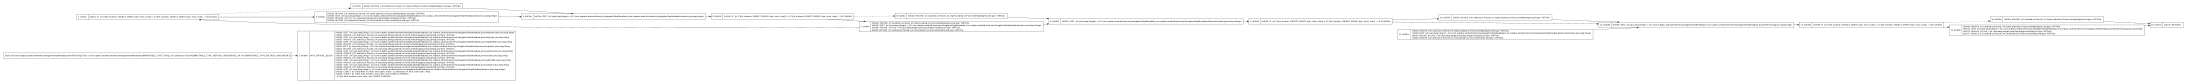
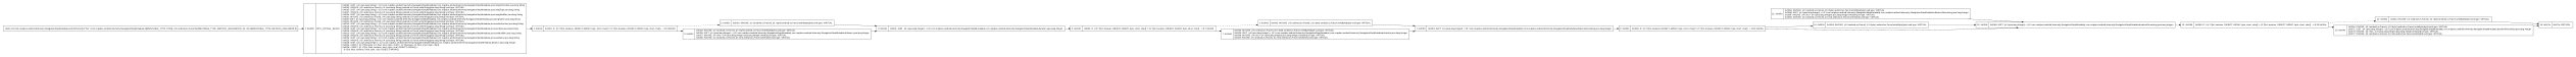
  digraph {
    fontname="Liberation Sans"
    rankdir=LR
    node [fontname="Liberation Sans" shape=record]
    edge [fontname="Liberation Sans"]
    n1 [label="{0\:\ 0x0000|MTH_VIRTUAL_BLOCK\l|0x0000: IGET  (r4 I:java.lang.String) = (r2 I:com.mapbox.android.telemetry.NavigationStepMetadata) com.mapbox.android.telemetry.NavigationStepMetadata.upcomingInstruction java.lang.String \l0x0002: INVOKE  (r3 I:android.os.Parcel), (r4 I:java.lang.String) android.os.Parcel.writeString(java.lang.String):void type: VIRTUAL \l0x0005: IGET  (r4 I:java.lang.String) = (r2 I:com.mapbox.android.telemetry.NavigationStepMetadata) com.mapbox.android.telemetry.NavigationStepMetadata.upcomingType java.lang.String \l0x0007: INVOKE  (r3 I:android.os.Parcel), (r4 I:java.lang.String) android.os.Parcel.writeString(java.lang.String):void type: VIRTUAL \l0x000a: IGET  (r4 I:java.lang.String) = (r2 I:com.mapbox.android.telemetry.NavigationStepMetadata) com.mapbox.android.telemetry.NavigationStepMetadata.upcomingModifier java.lang.String \l0x000c: INVOKE  (r3 I:android.os.Parcel), (r4 I:java.lang.String) android.os.Parcel.writeString(java.lang.String):void type: VIRTUAL \l0x000f: IGET  (r4 I:java.lang.String) = (r2 I:com.mapbox.android.telemetry.NavigationStepMetadata) com.mapbox.android.telemetry.NavigationStepMetadata.upcomingName java.lang.String \l0x0011: INVOKE  (r3 I:android.os.Parcel), (r4 I:java.lang.String) android.os.Parcel.writeString(java.lang.String):void type: VIRTUAL \l0x0014: IGET  (r4 I:java.lang.String) = (r2 I:com.mapbox.android.telemetry.NavigationStepMetadata) com.mapbox.android.telemetry.NavigationStepMetadata.previousInstruction java.lang.String \l0x0016: INVOKE  (r3 I:android.os.Parcel), (r4 I:java.lang.String) android.os.Parcel.writeString(java.lang.String):void type: VIRTUAL \l0x0019: IGET  (r4 I:java.lang.String) = (r2 I:com.mapbox.android.telemetry.NavigationStepMetadata) com.mapbox.android.telemetry.NavigationStepMetadata.previousType java.lang.String \l0x001b: INVOKE  (r3 I:android.os.Parcel), (r4 I:java.lang.String) android.os.Parcel.writeString(java.lang.String):void type: VIRTUAL \l0x001e: IGET  (r4 I:java.lang.String) = (r2 I:com.mapbox.android.telemetry.NavigationStepMetadata) com.mapbox.android.telemetry.NavigationStepMetadata.previousModifier java.lang.String \l0x0020: INVOKE  (r3 I:android.os.Parcel), (r4 I:java.lang.String) android.os.Parcel.writeString(java.lang.String):void type: VIRTUAL \l0x0023: IGET  (r4 I:java.lang.String) = (r2 I:com.mapbox.android.telemetry.NavigationStepMetadata) com.mapbox.android.telemetry.NavigationStepMetadata.previousName java.lang.String \l0x0025: INVOKE  (r3 I:android.os.Parcel), (r4 I:java.lang.String) android.os.Parcel.writeString(java.lang.String):void type: VIRTUAL \l0x0028: IGET  (r4 I:java.lang.Integer) = (r2 I:com.mapbox.android.telemetry.NavigationStepMetadata) com.mapbox.android.telemetry.NavigationStepMetadata.distance java.lang.Integer \l0x002a: CONST  (r0 I:?[boolean, int, float, short, byte, char]) = (1 ?[boolean, int, float, short, byte, char]) \l0x002b: CONST  (r1 I:?[int, float, boolean, short, byte, char, OBJECT, ARRAY]) = \l  (0 ?[int, float, boolean, short, byte, char, OBJECT, ARRAY])\l \l}"]
    n2 [label="{1\:\ 0x002c|0x002c: IF  (r4 I:?[int, boolean, OBJECT, ARRAY, byte, short, char]) != (0 ?[int, boolean, OBJECT, ARRAY, byte, short, char])  \-\> B:3:0x0032 \l}"]
    n3 [label="{2\:\ 0x002e|0x002e: INVOKE  (r3 I:android.os.Parcel), (r1 I:byte) android.os.Parcel.writeByte(byte):void type: VIRTUAL \l}"]
    n4 [label="{3\:\ 0x0032|0x0032: INVOKE  (r3 I:android.os.Parcel), (r0 I:byte) android.os.Parcel.writeByte(byte):void type: VIRTUAL \l0x0035: IGET  (r4 I:java.lang.Integer) = (r2 I:com.mapbox.android.telemetry.NavigationStepMetadata) com.mapbox.android.telemetry.NavigationStepMetadata.distance java.lang.Integer \l0x0037: INVOKE  (r4 I:int) = (r4 I:java.lang.Integer) java.lang.Integer.intValue():int type: VIRTUAL \l0x003b: INVOKE  (r3 I:android.os.Parcel), (r4 I:int) android.os.Parcel.writeInt(int):void type: VIRTUAL \l}"]
    n5 [label="{4\:\ 0x003e|0x003e: IGET  (r4 I:java.lang.Integer) = (r2 I:com.mapbox.android.telemetry.NavigationStepMetadata) com.mapbox.android.telemetry.NavigationStepMetadata.duration java.lang.Integer \l}"]
    n6 [label="{5\:\ 0x0040|0x0040: IF  (r4 I:?[int, boolean, OBJECT, ARRAY, byte, short, char]) != (0 ?[int, boolean, OBJECT, ARRAY, byte, short, char])  \-\> B:7:0x0046 \l}"]
    n7 [label="{6\:\ 0x0042|0x0042: INVOKE  (r3 I:android.os.Parcel), (r1 I:byte) android.os.Parcel.writeByte(byte):void type: VIRTUAL \l}"]
    n8 [label="{7\:\ 0x0046|0x0046: INVOKE  (r3 I:android.os.Parcel), (r0 I:byte) android.os.Parcel.writeByte(byte):void type: VIRTUAL \l0x0049: IGET  (r4 I:java.lang.Integer) = (r2 I:com.mapbox.android.telemetry.NavigationStepMetadata) com.mapbox.android.telemetry.NavigationStepMetadata.duration java.lang.Integer \l0x004b: INVOKE  (r4 I:int) = (r4 I:java.lang.Integer) java.lang.Integer.intValue():int type: VIRTUAL \l0x004f: INVOKE  (r3 I:android.os.Parcel), (r4 I:int) android.os.Parcel.writeInt(int):void type: VIRTUAL \l}"]
    n9 [label="{8\:\ 0x0052|0x0052: IGET  (r4 I:java.lang.Integer) = (r2 I:com.mapbox.android.telemetry.NavigationStepMetadata) com.mapbox.android.telemetry.NavigationStepMetadata.distanceRemaining java.lang.Integer \l}"]
    n10 [label="{9\:\ 0x0054|0x0054: IF  (r4 I:?[int, boolean, OBJECT, ARRAY, byte, short, char]) != (0 ?[int, boolean, OBJECT, ARRAY, byte, short, char])  \-\> B:11:0x005a \l}"]
    n11 [label="{10\:\ 0x0056|0x0056: INVOKE  (r3 I:android.os.Parcel), (r1 I:byte) android.os.Parcel.writeByte(byte):void type: VIRTUAL \l}"]
    n12 [label="{12\:\ 0x0066|0x0066: IGET  (r4 I:java.lang.Integer) = (r2 I:com.mapbox.android.telemetry.NavigationStepMetadata) com.mapbox.android.telemetry.NavigationStepMetadata.durationRemaining java.lang.Integer \l}"]
    n13 [label="{11\:\ 0x005a|0x005a: INVOKE  (r3 I:android.os.Parcel), (r0 I:byte) android.os.Parcel.writeByte(byte):void type: VIRTUAL \l0x005d: IGET  (r4 I:java.lang.Integer) = (r2 I:com.mapbox.android.telemetry.NavigationStepMetadata) com.mapbox.android.telemetry.NavigationStepMetadata.distanceRemaining java.lang.Integer \l0x005f: INVOKE  (r4 I:int) = (r4 I:java.lang.Integer) java.lang.Integer.intValue():int type: VIRTUAL \l0x0063: INVOKE  (r3 I:android.os.Parcel), (r4 I:int) android.os.Parcel.writeInt(int):void type: VIRTUAL \l}"]
    n14 [label="{13\:\ 0x0068|0x0068: IF  (r4 I:?[int, boolean, OBJECT, ARRAY, byte, short, char]) != (0 ?[int, boolean, OBJECT, ARRAY, byte, short, char])  \-\> B:15:0x006e \l}"]
    n15 [label="{14\:\ 0x006a|0x006a: INVOKE  (r3 I:android.os.Parcel), (r1 I:byte) android.os.Parcel.writeByte(byte):void type: VIRTUAL \l}"]
    n16 [label="{15\:\ 0x006e|0x006e: INVOKE  (r3 I:android.os.Parcel), (r0 I:byte) android.os.Parcel.writeByte(byte):void type: VIRTUAL \l0x0071: IGET  (r4 I:java.lang.Integer) = (r2 I:com.mapbox.android.telemetry.NavigationStepMetadata) com.mapbox.android.telemetry.NavigationStepMetadata.durationRemaining java.lang.Integer \l0x0073: INVOKE  (r4 I:int) = (r4 I:java.lang.Integer) java.lang.Integer.intValue():int type: VIRTUAL \l0x0077: INVOKE  (r3 I:android.os.Parcel), (r4 I:int) android.os.Parcel.writeInt(int):void type: VIRTUAL \l}"]
    n17 [label="{16\:\ 0x007a|0x007a: RETURN   \l}"]
    n18 [label="{public void com.mapbox.android.telemetry.NavigationStepMetadata.writeToParcel((r2 'this' I:com.mapbox.android.telemetry.NavigationStepMetadata A[IMMUTABLE_TYPE, THIS]), (r3 I:android.os.Parcel A[IMMUTABLE_TYPE, METHOD_ARGUMENT]), (r4 I:int A[IMMUTABLE_TYPE, METHOD_ARGUMENT])) }"]
-   n8 -> n2
+   n1 -> n2
    n2 -> n3 [style=dashed]
    n2 -> n4
    n3 -> n5
    n4 -> n5
    n5 -> n6
    n6 -> n7 [style=dashed]
    n6 -> n8
    n7 -> n9
    n8 -> n9
    n9 -> n10
    n10 -> n11 [style=solid]
    n10 -> n12
    n11 -> n12
    n12 -> n14
    n13 -> n12
    n14 -> n15 [style=dashed]
    n14 -> n16
    n15 -> n17
    n16 -> n17
    n18 -> n1
  }
